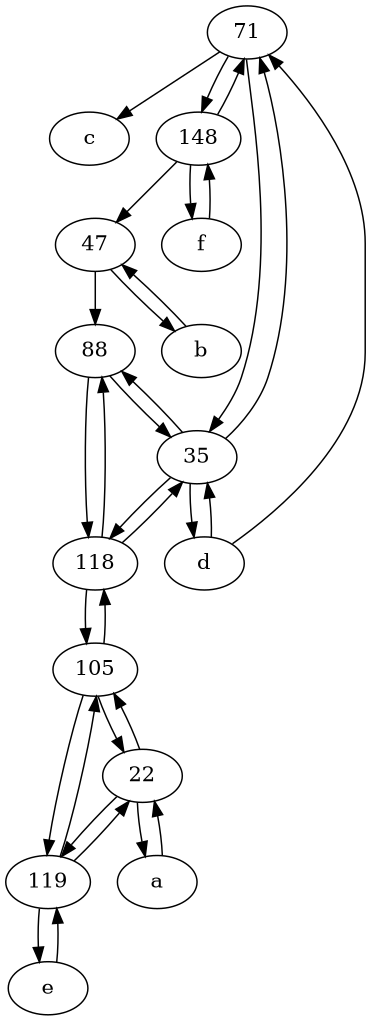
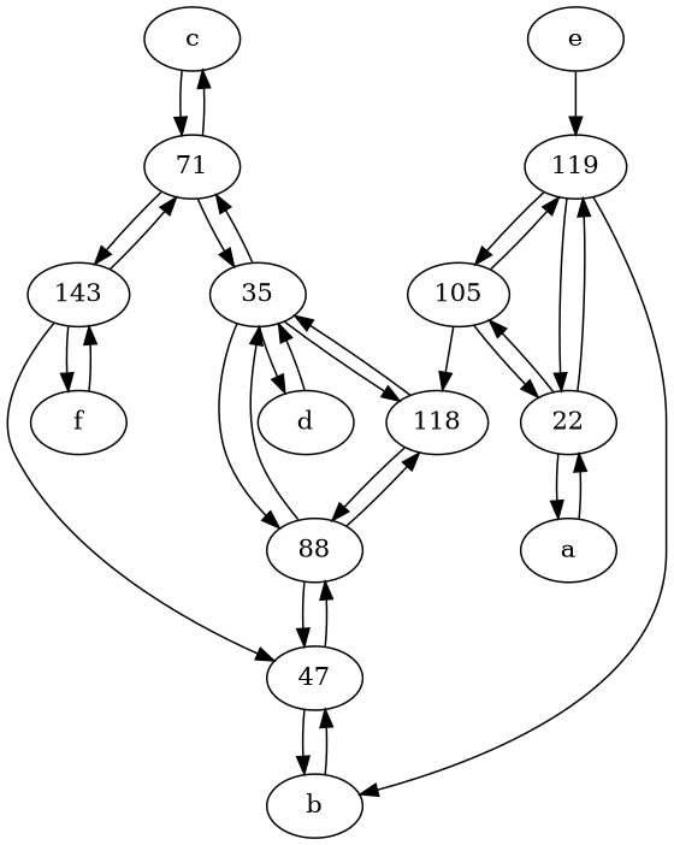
  digraph {
    c
    71
-   143 [label=148]
+   143
    n4 [label=35]
    b
    47
    88
    f
    d
    118
    105
    119
    22
    e
    a
-   d -> 71
+   c -> 71
    71 -> c
    71 -> 143
    71 -> n4
    143 -> 71
    143 -> 47
    143 -> f
    n4 -> 71
    n4 -> 88
    n4 -> d
    n4 -> 118
    b -> 47
    47 -> b
    47 -> 88
    88 -> n4
+   88 -> 47
    88 -> 118
    f -> 143
    d -> n4
    118 -> n4
    118 -> 88
-   118 -> 105
    105 -> 118
    105 -> 119
    105 -> 22
    119 -> 105
    119 -> 22
-   119 -> e
+   119 -> b
    22 -> 105
    22 -> 119
    22 -> a
    e -> 119
    a -> 22
  }
